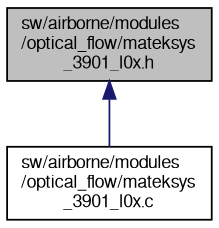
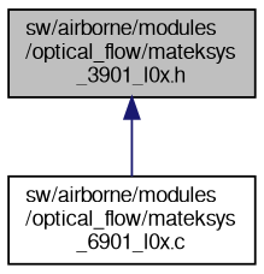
  digraph {
    node [color=black fontname=FreeSans fontsize=10 shape=record style=filled]
    n1 [fillcolor=grey75 fontcolor=black height=0.2 label="sw/airborne/modules\l/optical_flow/mateksys\l_3901_l0x.h" width=0.4]
-   n2 [fillcolor=white height=0.2 label="sw/airborne/modules\l/optical_flow/mateksys\l_3901_l0x.c" width=0.4]
+   n2 [fillcolor=white height=0.2 label="sw/airborne/modules\l/optical_flow/mateksys\l_6901_l0x.c" width=0.4]
    n1 -> n2 [color=midnightblue dir=back fontname=FreeSans fontsize=10 labelfontname=FreeSans labelfontsize=10 style=solid]
  }
